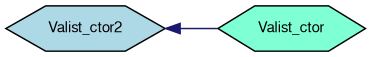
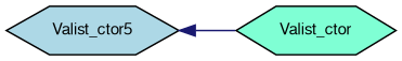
  digraph {
    rankdir=LR
    node [color=black fontname=FreeSans fontsize=10 shape=hexagon style=filled]
-   n1 [fillcolor=lightblue fontcolor=black height=0.2 label=Valist_ctor2 width=0.4]
+   n1 [fillcolor=lightblue fontcolor=black height=0.2 label=Valist_ctor5 width=0.4]
    n2 [fillcolor=aquamarine height=0.2 label=Valist_ctor width=0.4]
    n1 -> n2 [color=midnightblue dir=back fontname=FreeSans fontsize=10 labelfontname=FreeSans labelfontsize=10 style=solid]
  }
